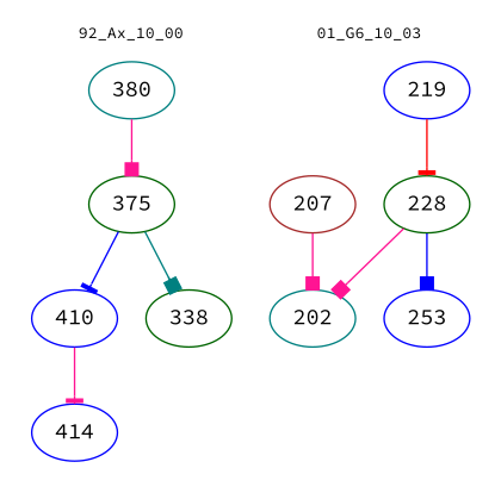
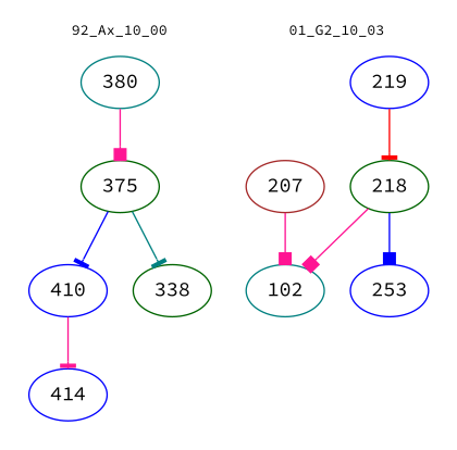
  digraph {
    fontname="Source Code Pro"
    node [color=blue fontname="Source Code Pro"]
    edge [arrowhead=box color=deeppink fontname="Source Code Pro"]
    n1 [color=teal label=380]
    n2 [color=darkgreen label=375]
    n3 [label=410]
    n4 [color=darkgreen label=338]
    n5 [label=414]
    n6 [label=219]
-   n7 [color=darkgreen label=228]
+   n7 [color=darkgreen label=218]
    n8 [label=253]
-   n9 [color=teal label=202]
+   n9 [color=teal label=102]
    n10 [color=brown label=207]
    subgraph cluster_1 {
      color=white
      fontsize=10
      label="92_Ax_10_00"
      n1
      n2
      n3
      n4
      n5
    }
    subgraph cluster_2 {
      color=white
      fontsize=10
-     label="01_G6_10_03"
+     label="01_G2_10_03"
      n6
      n7
      n8
      n9
      n10
    }
    n1 -> n2
    n2 -> n3 [arrowhead=tee color=blue]
-   n2 -> n4 [color=teal]
+   n2 -> n4 [arrowhead=tee color=teal]
    n3 -> n5 [arrowhead=tee]
    n6 -> n7 [arrowhead=tee color=red]
    n7 -> n8 [color=blue]
    n7 -> n9
    n10 -> n9
  }
